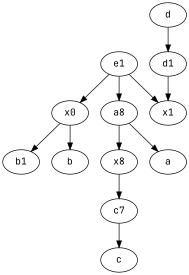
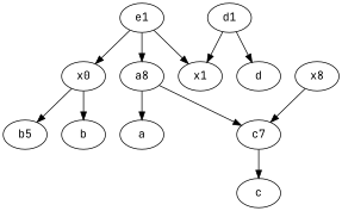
  digraph {
    fontname="JetBrains Mono"
    node [fontname="JetBrains Mono"]
    edge [fontname="JetBrains Mono"]
    e1
    x0
    x1
    n4 [label=a8]
    n5 [label=c7]
    c
    n7 [label=x8]
-   b1
+   b1 [label=b5]
    b
    d1
    d
    a
    e1 -> x0
    e1 -> x1
    e1 -> n4
    x0 -> b1
    x0 -> b
-   n4 -> n7
+   n4 -> n5
    n4 -> a
    n5 -> c
    n7 -> n5
    d1 -> x1
-   d -> d1
+   d1 -> d
  }
